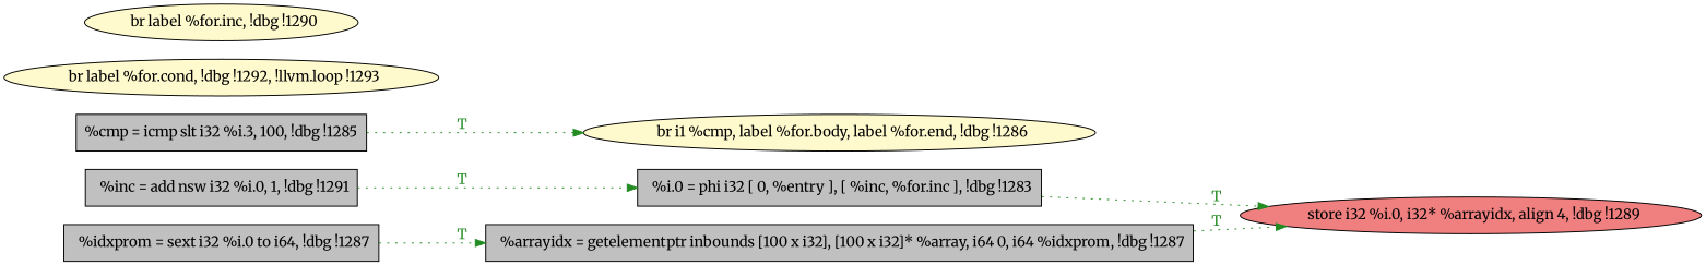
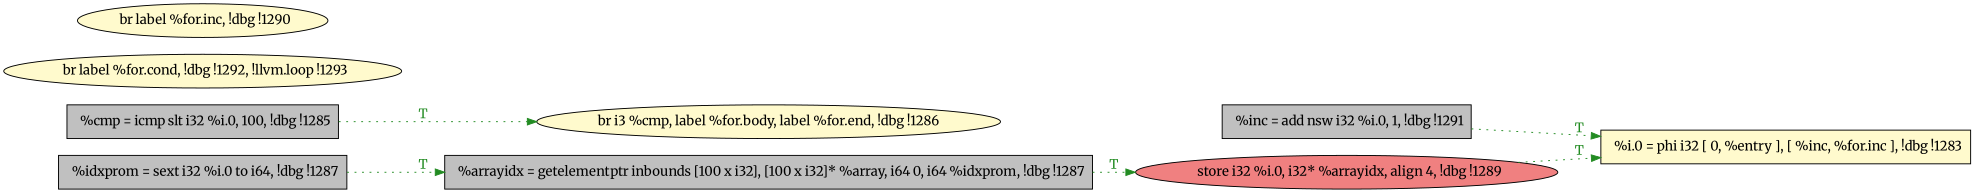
  digraph {
    fontname=Merriweather
    rankdir=LR
    node [fillcolor=grey fontname=Merriweather shape=rectangle style=filled]
    edge [color=forestgreen fontcolor=forestgreen fontname=Merriweather style=dotted]
    n1 [label="  %arrayidx = getelementptr inbounds [100 x i32], [100 x i32]* %array, i64 0, i64 %idxprom, !dbg !1287"]
    n2 [fillcolor=lightcoral label="  store i32 %i.0, i32* %arrayidx, align 4, !dbg !1289" shape=ellipse]
    n3 [label="  %idxprom = sext i32 %i.0 to i64, !dbg !1287"]
    n4 [label="  %inc = add nsw i32 %i.0, 1, !dbg !1291"]
-   n5 [label="  %i.0 = phi i32 [ 0, %entry ], [ %inc, %for.inc ], !dbg !1283"]
-   n6 [fillcolor=lemonchiffon label="  br i1 %cmp, label %for.body, label %for.end, !dbg !1286" shape=ellipse]
+   n5 [fillcolor=lemonchiffon label="  %i.0 = phi i32 [ 0, %entry ], [ %inc, %for.inc ], !dbg !1283"]
+   n6 [fillcolor=lemonchiffon label="br i3 %cmp, label %for.body, label %for.end, !dbg !1286" shape=ellipse]
    n7 [fillcolor=lemonchiffon label="  br label %for.cond, !dbg !1292, !llvm.loop !1293" shape=ellipse]
    n8 [fillcolor=lemonchiffon label="  br label %for.inc, !dbg !1290" shape=ellipse]
-   n9 [label="%cmp = icmp slt i32 %i.3, 100, !dbg !1285"]
+   n9 [label="  %cmp = icmp slt i32 %i.0, 100, !dbg !1285"]
    n1 -> n2 [label=T]
    n3 -> n1 [label=T]
    n4 -> n5 [label=T]
-   n5 -> n2 [label=T]
+   n2 -> n5 [label=T]
    n9 -> n6 [label=T]
  }
